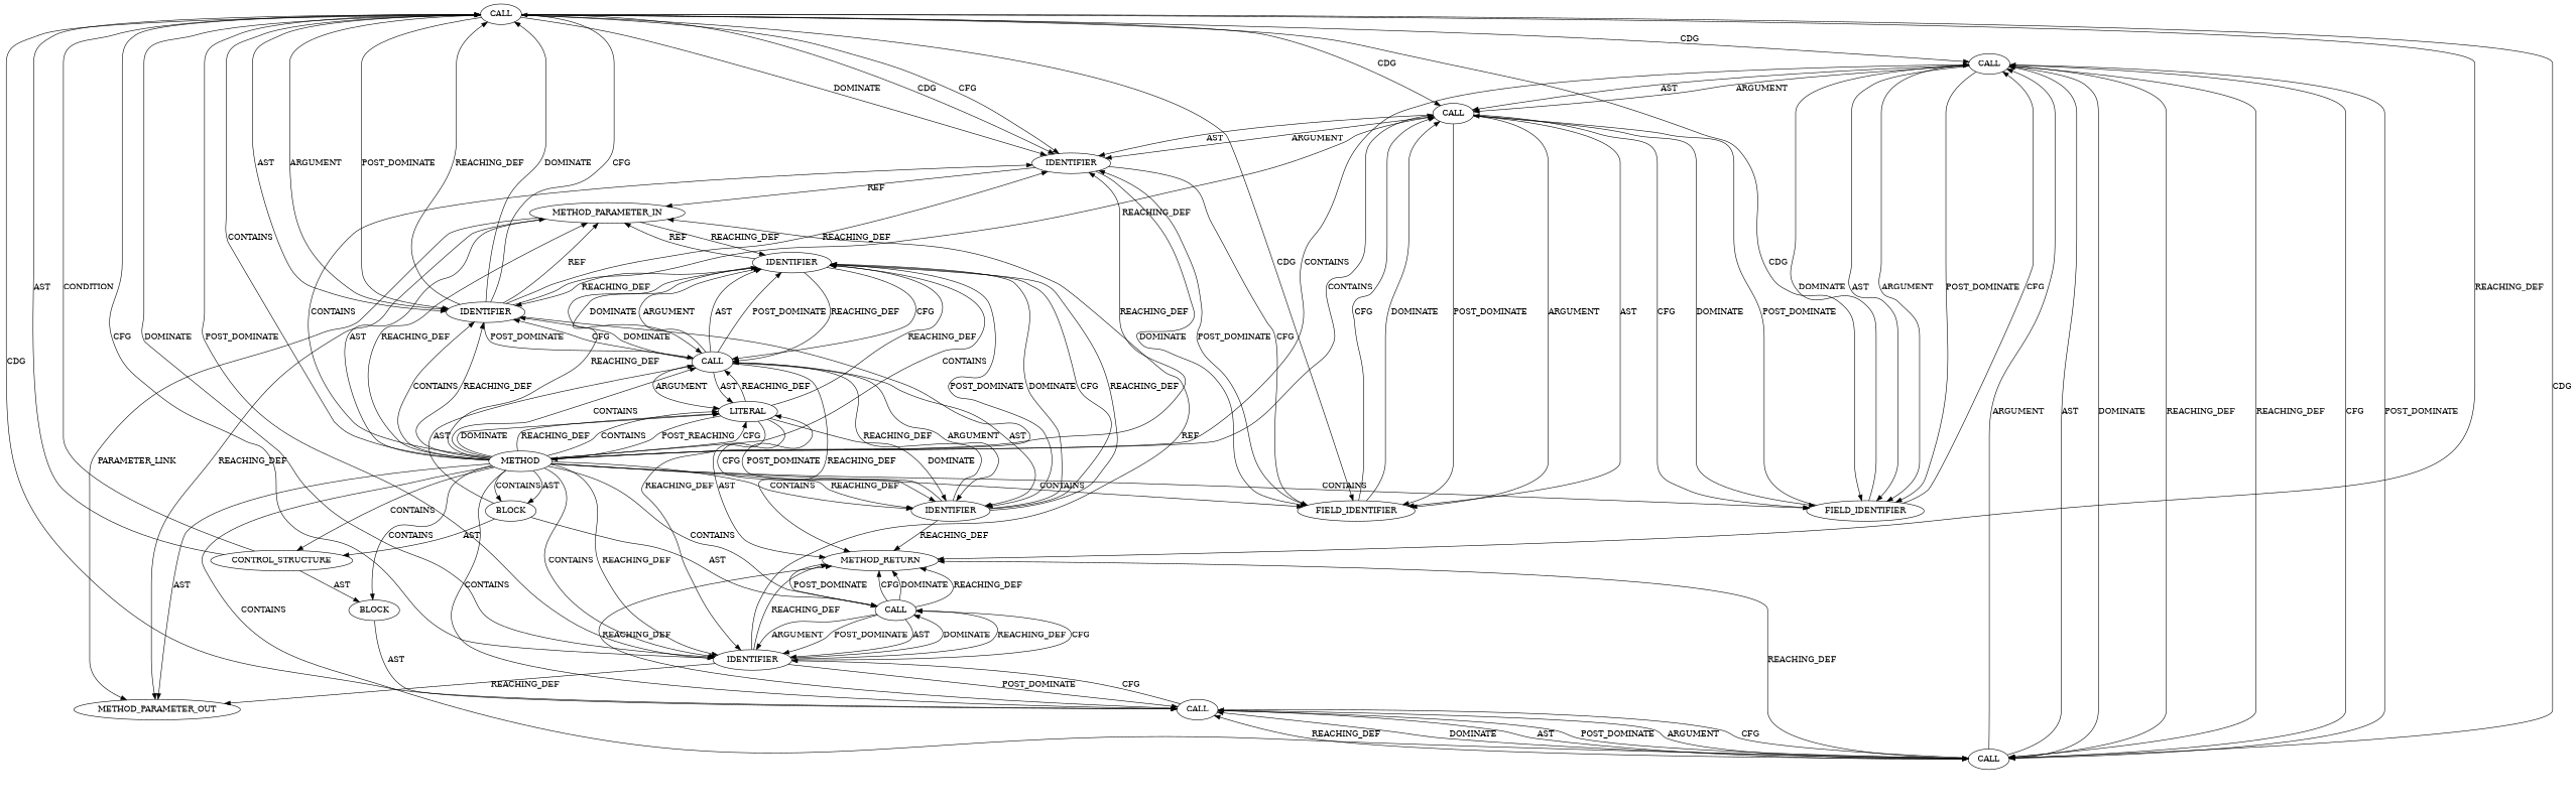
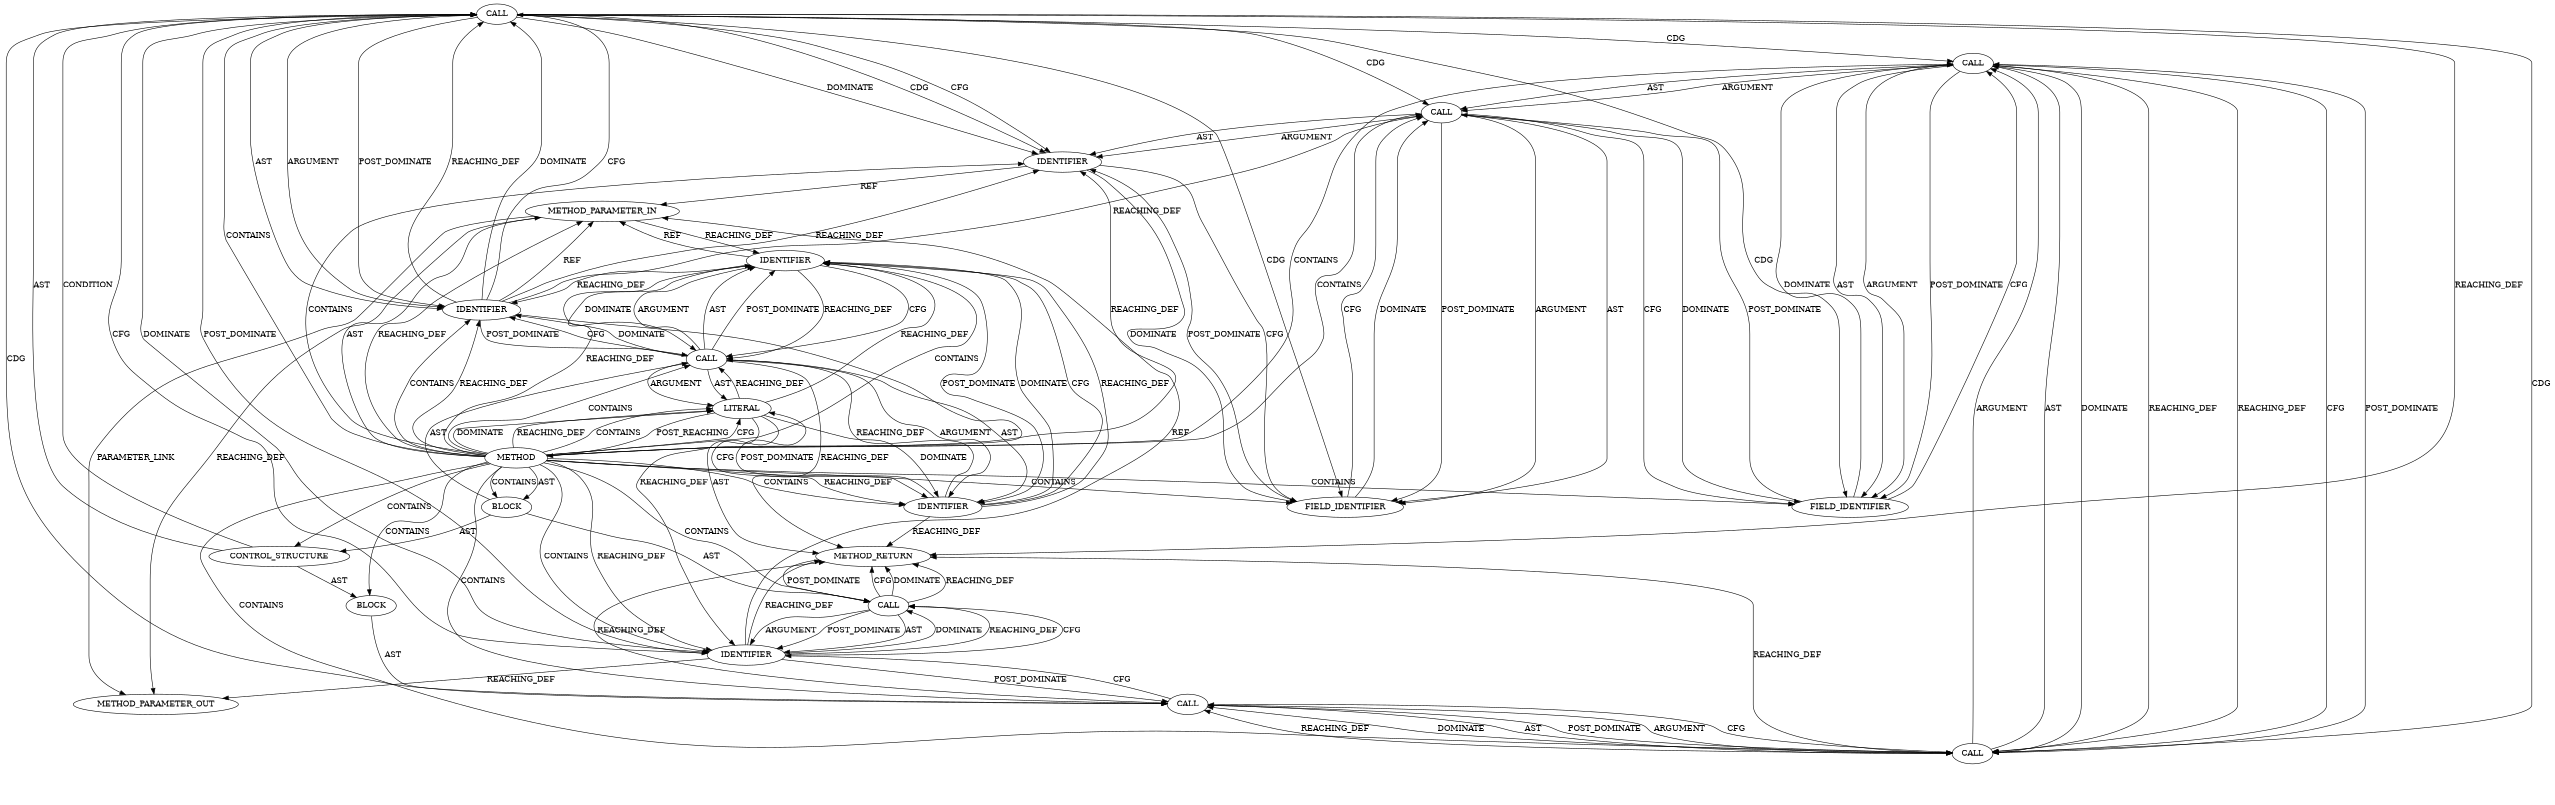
  digraph {
    node [ARGUMENT_INDEX=1 CODE=con COLUMN_NUMBER=18 LINE_NUMBER=2849 ORDER=1 TYPE_FULL_NAME="<empty>"]
    n1 [ARGUMENT_INDEX=-1 CODE="con_secure(con)" COLUMN_NUMBER=6 DISPATCH_TYPE=STATIC_DISPATCH LINE_NUMBER=2848 METHOD_FULL_NAME=con_secure NAME=con_secure label=CALL]
    n2 [CODE="con->v2.in_gcm_nonce" DISPATCH_TYPE=STATIC_DISPATCH METHOD_FULL_NAME="<operator>.fieldAccess" NAME="<operator>.fieldAccess" label=CALL]
    n3 [CODE="con->v2" DISPATCH_TYPE=STATIC_DISPATCH METHOD_FULL_NAME="<operator>.indirectFieldAccess" NAME="<operator>.indirectFieldAccess" label=CALL]
    n4 [CODE="&con->v2.in_gcm_nonce" COLUMN_NUMBER=17 DISPATCH_TYPE=STATIC_DISPATCH METHOD_FULL_NAME="<operator>.addressOf" NAME="<operator>.addressOf" label=CALL]
    n5 [COLUMN_NUMBER=16 LINE_NUMBER=2851 NAME=con TYPE_FULL_NAME="ceph_connection*" label=IDENTIFIER]
    n6 [CODE="gcm_inc_nonce(&con->v2.in_gcm_nonce)" COLUMN_NUMBER=3 DISPATCH_TYPE=STATIC_DISPATCH METHOD_FULL_NAME=gcm_inc_nonce NAME=gcm_inc_nonce label=CALL]
    n7 [NAME=con TYPE_FULL_NAME="ceph_connection*" label=IDENTIFIER]
    n8 [CODE=RET COLUMN_NUMBER=1 EVALUATION_STRATEGY=BY_VALUE LINE_NUMBER=2844 ORDER=3 TYPE_FULL_NAME=void label=METHOD_RETURN ARGUMENT_INDEX=""]
    n9 [ARGUMENT_INDEX=2 CANONICAL_NAME=v2 CODE=v2 ORDER=2 label=FIELD_IDENTIFIER TYPE_FULL_NAME=""]
    n10 [COLUMN_NUMBER=17 LINE_NUMBER=2848 NAME=con TYPE_FULL_NAME="ceph_connection*" label=IDENTIFIER]
    n11 [ARGUMENT_INDEX=2 CANONICAL_NAME=in_gcm_nonce CODE=in_gcm_nonce ORDER=2 label=FIELD_IDENTIFIER TYPE_FULL_NAME=""]
    n12 [ARGUMENT_INDEX=-1 CODE="__finish_skip(con)" COLUMN_NUMBER=2 DISPATCH_TYPE=STATIC_DISPATCH LINE_NUMBER=2851 METHOD_FULL_NAME=__finish_skip NAME=__finish_skip ORDER=3 label=CALL]
    n13 [CODE="struct ceph_connection *con" COLUMN_NUMBER=25 EVALUATION_STRATEGY=BY_VALUE INDEX=1 IS_VARIADIC=false LINE_NUMBER=2844 NAME=con TYPE_FULL_NAME="ceph_connection*" label=METHOD_PARAMETER_OUT ARGUMENT_INDEX=""]
    n14 [CODE="struct ceph_connection *con" COLUMN_NUMBER=25 EVALUATION_STRATEGY=BY_VALUE INDEX=1 IS_VARIADIC=false LINE_NUMBER=2844 NAME=con TYPE_FULL_NAME="ceph_connection*" label=METHOD_PARAMETER_IN ARGUMENT_INDEX=""]
    n15 [ARGUMENT_INDEX=-1 CODE="dout(\"%s con %p\\n\", __func__, con)" COLUMN_NUMBER=2 DISPATCH_TYPE=STATIC_DISPATCH LINE_NUMBER=2846 METHOD_FULL_NAME=dout NAME=dout label=CALL]
    n16 [ARGUMENT_INDEX=2 CODE=__func__ COLUMN_NUMBER=22 LINE_NUMBER=2846 NAME=__func__ ORDER=2 TYPE_FULL_NAME=ANY label=IDENTIFIER]
    n17 [CODE="\"%s con %p\\n\"" COLUMN_NUMBER=7 LINE_NUMBER=2846 TYPE_FULL_NAME=char label=LITERAL]
    n18 [ARGUMENT_INDEX=3 COLUMN_NUMBER=32 LINE_NUMBER=2846 NAME=con ORDER=3 TYPE_FULL_NAME="ceph_connection*" label=IDENTIFIER]
    n19 [AST_PARENT_FULL_NAME="messenger_v2.c:<global>" AST_PARENT_TYPE=TYPE_DECL CODE="static void finish_skip(struct ceph_connection *con)\n{\n	dout(\"%s con %p\\n\", __func__, con);\n\n	if (con_secure(con))\n		gcm_inc_nonce(&con->v2.in_gcm_nonce);\n\n	__finish_skip(con);\n}" COLUMN_NUMBER=1 COLUMN_NUMBER_END=1 FILENAME="messenger_v2.c" FULL_NAME=finish_skip IS_EXTERNAL=false LINE_NUMBER=2844 LINE_NUMBER_END=2852 NAME=finish_skip ORDER=110 SIGNATURE="void finish_skip (ceph_connection*)" label=METHOD ARGUMENT_INDEX="" TYPE_FULL_NAME=""]
    n20 [ARGUMENT_INDEX=-1 CODE="<empty>" COLUMN_NUMBER=3 ORDER=2 TYPE_FULL_NAME=void label=BLOCK]
    n21 [ARGUMENT_INDEX=-1 CODE="if (con_secure(con))" COLUMN_NUMBER=2 CONTROL_STRUCTURE_TYPE=IF LINE_NUMBER=2848 ORDER=2 PARSER_TYPE_NAME=CASTIfStatement label=CONTROL_STRUCTURE TYPE_FULL_NAME=""]
    n22 [ARGUMENT_INDEX=-1 CODE="{\n	dout(\"%s con %p\\n\", __func__, con);\n\n	if (con_secure(con))\n		gcm_inc_nonce(&con->v2.in_gcm_nonce);\n\n	__finish_skip(con);\n}" COLUMN_NUMBER=1 LINE_NUMBER=2845 ORDER=2 TYPE_FULL_NAME=void label=BLOCK]
    n1 -> n2 [label=CDG]
    n1 -> n3 [label=CDG]
    n1 -> n4 [label=CDG]
    n1 -> n5 [label=CFG]
    n1 -> n5 [label=DOMINATE]
    n1 -> n6 [label=CDG]
    n1 -> n7 [label=CDG]
    n1 -> n7 [label=CFG]
    n1 -> n7 [label=DOMINATE]
    n1 -> n8 [VARIABLE="con_secure(con)" label=REACHING_DEF]
    n1 -> n9 [label=CDG]
    n1 -> n10 [label=AST]
    n1 -> n10 [label=ARGUMENT]
    n1 -> n10 [label=POST_DOMINATE]
    n1 -> n11 [label=CDG]
    n2 -> n3 [label=AST]
    n2 -> n3 [label=ARGUMENT]
    n2 -> n4 [label=DOMINATE]
    n2 -> n4 [VARIABLE="con->v2.in_gcm_nonce" label=REACHING_DEF]
    n2 -> n4 [VARIABLE="con->v2.in_gcm_nonce" label=REACHING_DEF]
    n2 -> n4 [label=CFG]
    n2 -> n11 [label=AST]
    n2 -> n11 [label=ARGUMENT]
    n2 -> n11 [label=POST_DOMINATE]
    n3 -> n7 [label=ARGUMENT]
    n3 -> n7 [label=AST]
    n3 -> n9 [label=POST_DOMINATE]
    n3 -> n9 [label=ARGUMENT]
    n3 -> n9 [label=AST]
    n3 -> n11 [label=CFG]
    n3 -> n11 [label=DOMINATE]
    n4 -> n2 [label=POST_DOMINATE]
    n4 -> n2 [label=ARGUMENT]
    n4 -> n2 [label=AST]
    n4 -> n6 [label=CFG]
    n4 -> n6 [VARIABLE="&con->v2.in_gcm_nonce" label=REACHING_DEF]
    n4 -> n6 [label=DOMINATE]
    n4 -> n8 [VARIABLE="&con->v2.in_gcm_nonce" label=REACHING_DEF]
    n5 -> n1 [label=POST_DOMINATE]
    n5 -> n6 [label=POST_DOMINATE]
    n5 -> n8 [VARIABLE=con label=REACHING_DEF]
    n5 -> n12 [label=DOMINATE]
    n5 -> n12 [VARIABLE=con label=REACHING_DEF]
    n5 -> n12 [label=CFG]
    n5 -> n13 [VARIABLE=con label=REACHING_DEF]
    n5 -> n14 [label=REF]
    n6 -> n4 [label=AST]
    n6 -> n4 [label=POST_DOMINATE]
    n6 -> n4 [label=ARGUMENT]
    n6 -> n5 [label=CFG]
    n6 -> n8 [VARIABLE="gcm_inc_nonce(&con->v2.in_gcm_nonce)" label=REACHING_DEF]
    n7 -> n9 [label=CFG]
    n7 -> n9 [label=DOMINATE]
    n7 -> n14 [label=REF]
    n8 -> n12 [label=POST_DOMINATE]
    n9 -> n3 [label=CFG]
    n9 -> n3 [label=DOMINATE]
    n9 -> n7 [label=POST_DOMINATE]
    n10 -> n1 [VARIABLE=con label=REACHING_DEF]
    n10 -> n1 [label=DOMINATE]
    n10 -> n1 [label=CFG]
    n10 -> n3 [VARIABLE=con label=REACHING_DEF]
    n10 -> n5 [VARIABLE=con label=REACHING_DEF]
    n10 -> n7 [VARIABLE=con label=REACHING_DEF]
    n10 -> n14 [label=REF]
    n10 -> n15 [label=POST_DOMINATE]
    n11 -> n2 [label=DOMINATE]
    n11 -> n2 [label=CFG]
    n11 -> n3 [label=POST_DOMINATE]
    n12 -> n5 [label=ARGUMENT]
    n12 -> n5 [label=AST]
    n12 -> n5 [label=POST_DOMINATE]
    n12 -> n8 [label=CFG]
    n12 -> n8 [label=DOMINATE]
    n12 -> n8 [VARIABLE="__finish_skip(con)" label=REACHING_DEF]
    n14 -> n13 [label=PARAMETER_LINK]
    n14 -> n13 [VARIABLE=con label=REACHING_DEF]
    n14 -> n18 [VARIABLE=con label=REACHING_DEF]
    n15 -> n8 [VARIABLE="dout(\"%s con %p\\n\", __func__, con)" label=REACHING_DEF]
    n15 -> n10 [label=CFG]
    n15 -> n10 [label=DOMINATE]
    n15 -> n16 [label=ARGUMENT]
    n15 -> n16 [label=AST]
    n15 -> n17 [label=ARGUMENT]
    n15 -> n17 [label=AST]
    n15 -> n18 [label=ARGUMENT]
    n15 -> n18 [label=AST]
    n15 -> n18 [label=POST_DOMINATE]
    n16 -> n8 [VARIABLE=__func__ label=REACHING_DEF]
    n16 -> n15 [VARIABLE=__func__ label=REACHING_DEF]
    n16 -> n17 [label=POST_DOMINATE]
    n16 -> n18 [label=DOMINATE]
    n16 -> n18 [label=CFG]
    n16 -> n18 [VARIABLE=__func__ label=REACHING_DEF]
    n17 -> n8 [label=AST]
    n17 -> n15 [VARIABLE="\"%s con %p\\n\"" label=REACHING_DEF]
    n17 -> n16 [label=DOMINATE]
    n17 -> n16 [label=CFG]
    n17 -> n18 [VARIABLE="\"%s con %p\\n\"" label=REACHING_DEF]
    n17 -> n19 [label=POST_REACHING]
    n18 -> n10 [VARIABLE=con label=REACHING_DEF]
    n18 -> n14 [label=REF]
    n18 -> n15 [label=CFG]
    n18 -> n15 [label=DOMINATE]
    n18 -> n15 [VARIABLE=con label=REACHING_DEF]
    n18 -> n16 [label=POST_DOMINATE]
    n19 -> n1 [label=CONTAINS]
    n19 -> n2 [label=CONTAINS]
    n19 -> n3 [label=CONTAINS]
    n19 -> n4 [label=CONTAINS]
    n19 -> n5 [label=REACHING_DEF]
    n19 -> n5 [label=CONTAINS]
    n19 -> n6 [label=CONTAINS]
    n19 -> n7 [label=REACHING_DEF]
    n19 -> n7 [label=CONTAINS]
    n19 -> n9 [label=CONTAINS]
    n19 -> n10 [label=CONTAINS]
    n19 -> n10 [label=REACHING_DEF]
    n19 -> n11 [label=CONTAINS]
    n19 -> n12 [label=CONTAINS]
-   n19 -> n13 [label=AST]
    n19 -> n14 [label=AST]
    n19 -> n14 [label=REACHING_DEF]
    n19 -> n15 [label=CONTAINS]
    n19 -> n16 [label=REACHING_DEF]
    n19 -> n16 [label=CONTAINS]
    n19 -> n17 [label=CFG]
    n19 -> n17 [label=DOMINATE]
    n19 -> n17 [label=REACHING_DEF]
    n19 -> n17 [label=CONTAINS]
    n19 -> n18 [label=REACHING_DEF]
    n19 -> n18 [label=CONTAINS]
    n19 -> n20 [label=CONTAINS]
    n19 -> n21 [label=CONTAINS]
    n19 -> n22 [label=CONTAINS]
    n19 -> n22 [label=AST]
    n20 -> n6 [label=AST]
    n21 -> n1 [label=AST]
    n21 -> n1 [label=CONDITION]
    n21 -> n20 [label=AST]
    n22 -> n12 [label=AST]
    n22 -> n15 [label=AST]
    n22 -> n21 [label=AST]
  }
